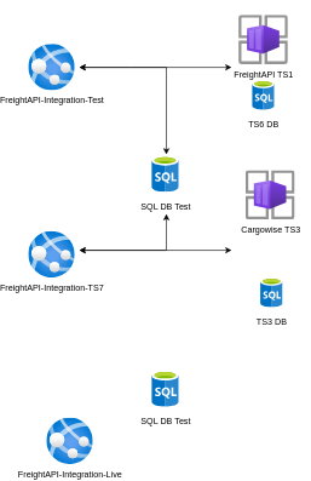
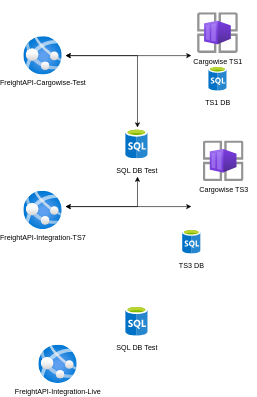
  <mxCell id="0" />
  <mxCell id="1" parent="0" />
- <mxCell id="2" value="FreightAPI-Integration-Test" style="image;aspect=fixed;html=1;points=[];align=center;fontSize=12;image=img/lib/azure2/compute/App_Services.svg;" vertex="1" parent="1"><mxGeometry x="20" y="60" width="64" height="64" as="geometry" /></mxCell>
+ <mxCell id="2" value="FreightAPI-Cargowise-Test" style="image;aspect=fixed;html=1;points=[];align=center;fontSize=12;image=img/lib/azure2/compute/App_Services.svg;" vertex="1" parent="1"><mxGeometry x="20" y="60" width="64" height="64" as="geometry" /></mxCell>
  <mxCell id="3" value="FreightAPI-Integration-TS7" style="image;aspect=fixed;html=1;points=[];align=center;fontSize=12;image=img/lib/azure2/compute/App_Services.svg;" vertex="1" parent="1"><mxGeometry x="20" y="318" width="64" height="64" as="geometry" /></mxCell>
  <mxCell id="4" value="FreightAPI-Integration-Live" style="image;aspect=fixed;html=1;points=[];align=center;fontSize=12;image=img/lib/azure2/compute/App_Services.svg;" vertex="1" parent="1"><mxGeometry x="45" y="575" width="64" height="64" as="geometry" /></mxCell>
  <mxCell id="5" value="Cargowise TS3" style="image;aspect=fixed;html=1;points=[];align=center;fontSize=12;image=img/lib/azure2/other/Container_App_Environments.svg;" vertex="1" parent="1"><mxGeometry x="319.5" y="234" width="68" height="68" as="geometry" /></mxCell>
  <mxCell id="6" value="SQL DB Test" style="aspect=fixed;html=1;perimeter=none;align=center;shadow=0;dashed=0;image;fontSize=12;image=img/lib/mscae/SQL_Database_generic.svg;labelBackgroundColor=#ffffff;fillColor=#4D9900;spacingTop=6;" vertex="1" parent="1"><mxGeometry x="190" y="510" width="37.5" height="50" as="geometry" /></mxCell>
  <mxCell id="7" value="SQL DB Test" style="aspect=fixed;html=1;perimeter=none;align=center;shadow=0;dashed=0;image;fontSize=12;image=img/lib/mscae/SQL_Database_generic.svg;labelBackgroundColor=#ffffff;fillColor=#4D9900;spacingTop=6;" vertex="1" parent="1"><mxGeometry x="190" y="214" width="37.5" height="50" as="geometry" /></mxCell>
- <mxCell id="8" value="TS3 DB" style="aspect=fixed;html=1;perimeter=none;align=center;shadow=0;dashed=0;image;fontSize=12;image=img/lib/mscae/SQL_Database_generic.svg;labelBackgroundColor=#ffffff;fillColor=#4D9900;spacingTop=6;" vertex="1" parent="1"><mxGeometry x="340" y="382" width="30.75" height="41" as="geometry" /></mxCell>
+ <mxCell id="8" value="TS3 DB" style="aspect=fixed;html=1;perimeter=none;align=center;shadow=0;dashed=0;image;fontSize=12;image=img/lib/mscae/SQL_Database_generic.svg;labelBackgroundColor=#ffffff;fillColor=#4D9900;spacingTop=6;" vertex="1" parent="1"><mxGeometry x="285" y="382" width="30.75" height="41" as="geometry" /></mxCell>
  <mxCell id="9" value="" style="endArrow=classic;startArrow=classic;html=1;rounded=0;" edge="1" parent="1"><mxGeometry width="50" height="50" relative="1" as="geometry"><mxPoint x="90" y="344" as="sourcePoint" /><mxPoint x="300" y="344" as="targetPoint" /></mxGeometry></mxCell>
  <mxCell id="10" value="" style="endArrow=classic;startArrow=classic;html=1;rounded=0;" edge="1" parent="1"><mxGeometry width="50" height="50" relative="1" as="geometry"><mxPoint x="90" y="344" as="sourcePoint" /><mxPoint x="210" y="294" as="targetPoint" /><Array as="points"><mxPoint x="210" y="344" /></Array></mxGeometry></mxCell>
- <mxCell id="11" value="FreightAPI TS1" style="image;aspect=fixed;html=1;points=[];align=center;fontSize=12;image=img/lib/azure2/other/Container_App_Environments.svg;" vertex="1" parent="1"><mxGeometry x="310" y="20" width="68" height="68" as="geometry" /></mxCell>
- <mxCell id="12" value="TS6 DB" style="aspect=fixed;html=1;perimeter=none;align=center;shadow=0;dashed=0;image;fontSize=12;image=img/lib/mscae/SQL_Database_generic.svg;labelBackgroundColor=#ffffff;fillColor=#4D9900;spacingTop=6;" vertex="1" parent="1"><mxGeometry x="328.63" y="110" width="30.75" height="41" as="geometry" /></mxCell>
+ <mxCell id="11" value="Cargowise TS1" style="image;aspect=fixed;html=1;points=[];align=center;fontSize=12;image=img/lib/azure2/other/Container_App_Environments.svg;" vertex="1" parent="1"><mxGeometry x="310" y="20" width="68" height="68" as="geometry" /></mxCell>
+ <mxCell id="12" value="TS1 DB" style="aspect=fixed;html=1;perimeter=none;align=center;shadow=0;dashed=0;image;fontSize=12;image=img/lib/mscae/SQL_Database_generic.svg;labelBackgroundColor=#ffffff;fillColor=#4D9900;spacingTop=6;" vertex="1" parent="1"><mxGeometry x="328.63" y="110" width="30.75" height="41" as="geometry" /></mxCell>
  <mxCell id="13" value="" style="endArrow=classic;startArrow=classic;html=1;rounded=0;" edge="1" parent="1"><mxGeometry width="50" height="50" relative="1" as="geometry"><mxPoint x="90" y="92" as="sourcePoint" /><mxPoint x="300" y="92" as="targetPoint" /></mxGeometry></mxCell>
  <mxCell id="14" value="" style="endArrow=classic;startArrow=classic;html=1;rounded=0;" edge="1" parent="1"><mxGeometry width="50" height="50" relative="1" as="geometry"><mxPoint x="90" y="92" as="sourcePoint" /><mxPoint x="210" y="212" as="targetPoint" /><Array as="points"><mxPoint x="160" y="92" /><mxPoint x="210" y="92" /></Array></mxGeometry></mxCell>
